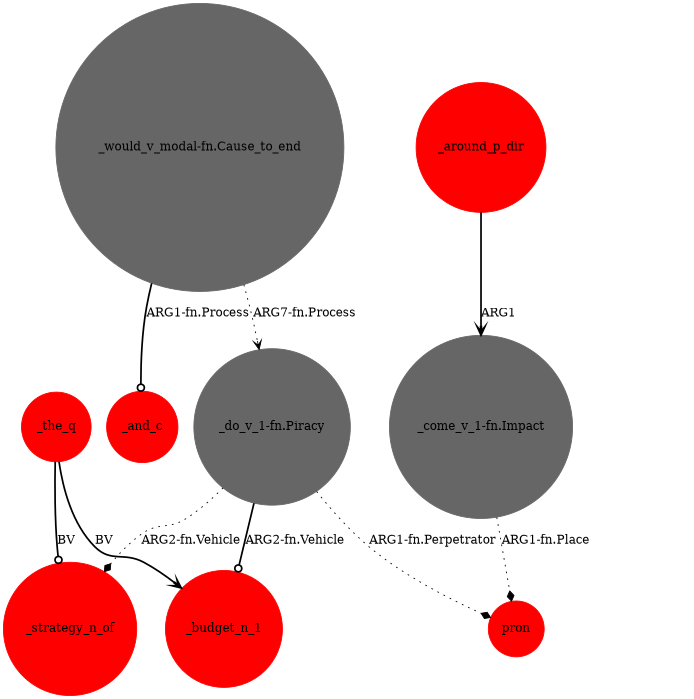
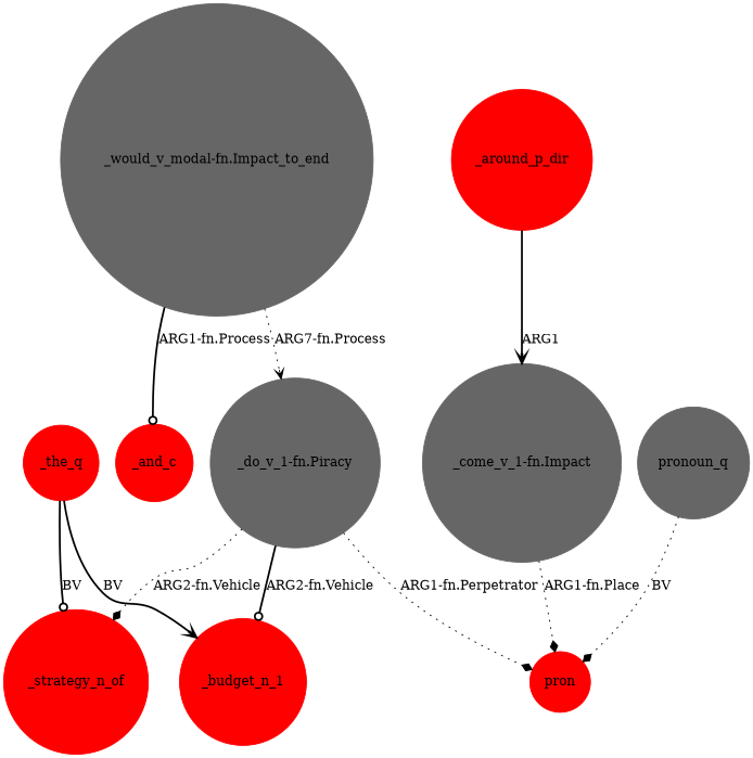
  digraph {
    node [color=red shape=circle style=filled]
    edge [arrowhead=diamond style=bold]
-   "_would_v_modal-fn.Cause_to_end" [color=gray40]
+   "_would_v_modal-fn.Cause_to_end" [color=gray40 label="_would_v_modal-fn.Impact_to_end"]
    _and_c
    "_do_v_1-fn.Piracy" [color=gray40]
    _budget_n_1
    pron
    _strategy_n_of
    _the_q
    "_come_v_1-fn.Impact" [color=gray40]
    _around_p_dir
+   pronoun_q [color=gray40]
    "_would_v_modal-fn.Cause_to_end" -> _and_c [arrowhead=odot label="ARG1-fn.Process"]
    "_would_v_modal-fn.Cause_to_end" -> "_do_v_1-fn.Piracy" [arrowhead=vee label="ARG7-fn.Process" style=dotted]
    "_do_v_1-fn.Piracy" -> _budget_n_1 [arrowhead=odot label="ARG2-fn.Vehicle"]
    "_do_v_1-fn.Piracy" -> pron [label="ARG1-fn.Perpetrator" style=dotted]
    "_do_v_1-fn.Piracy" -> _strategy_n_of [label="ARG2-fn.Vehicle" style=dotted]
    _the_q -> _budget_n_1 [arrowhead=vee label=BV]
    _the_q -> _strategy_n_of [arrowhead=odot label=BV]
    "_come_v_1-fn.Impact" -> pron [label="ARG1-fn.Place" style=dotted]
    _around_p_dir -> "_come_v_1-fn.Impact" [arrowhead=vee label=ARG1]
+   pronoun_q -> pron [label=BV style=dotted]
  }
